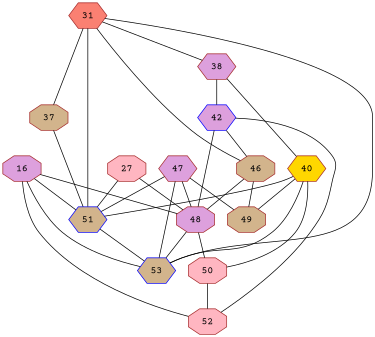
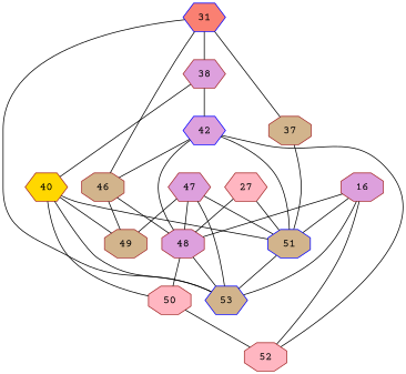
  graph {
    fontname="Courier Prime"
    node [color=brown fillcolor=plum fontname="Courier Prime" shape=octagon style=filled]
    edge [fontname="Courier Prime"]
    16 [super="+10"]
    48 [super="+33+26+34"]
-   51 [color=blue fillcolor=tan shape=hexagon super="+15+43"]
+   51 [color=blue fillcolor=tan super="+15+43"]
    53 [color=blue fillcolor=tan shape=hexagon super="+44+32"]
    52 [fillcolor=lightpink]
    50 [fillcolor=lightpink super="+45"]
-   27 [fillcolor=lightpink]
-   31 [fillcolor=salmon shape=hexagon super="+18"]
+   27 [fillcolor=lightpink shape=hexagon]
+   31 [color=blue fillcolor=salmon shape=hexagon super="+18"]
    37 [fillcolor=tan]
    38 [shape=hexagon super="+35+8"]
    46 [fillcolor=tan super="+19"]
    40 [fillcolor=gold shape=hexagon super="+36"]
    42 [color=blue shape=hexagon super="+4+41+21"]
    49 [fillcolor=tan]
    47 [shape=hexagon super="+28+25"]
    16 -- 48 [weight=3]
    16 -- 51 [weight=2]
    16 -- 53
    16 -- 52
    48 -- 53 [weight=2]
    48 -- 50 [weight=3]
    51 -- 53
    50 -- 52 [weight=2]
    27 -- 48 [weight=2]
    27 -- 51 [weight=2]
    31 -- 53
    31 -- 37 [weight=2]
    31 -- 38 [weight=2]
    31 -- 46
    37 -- 51 [weight=2]
    38 -- 40 [weight=2]
    38 -- 42 [weight=4]
    46 -- 48 [weight=3]
    46 -- 49
    40 -- 51
    40 -- 53
    40 -- 50
    40 -- 49
    42 -- 48 [weight=3]
-   31 -- 51 [weight=5]
+   42 -- 51 [weight=5]
    42 -- 52
    42 -- 46
    47 -- 48 [weight=6]
    47 -- 51 [weight=2]
    47 -- 53 [weight=6]
    47 -- 49 [weight=2]
  }
